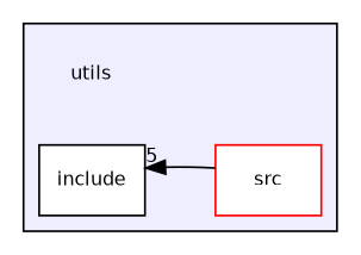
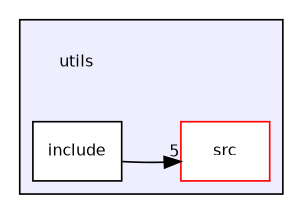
  digraph {
    compound=true
    rankdir=LR
    node [fontname=Helvetica fontsize=10 shape=box fillcolor=white style=filled]
    n1 [label=utils shape=plaintext fillcolor="" style=""]
    n2 [label=include]
    n3 [color=red label=src]
    subgraph cluster_1 {
      bgcolor="#eeeeff"
      pencolor=black
      n1
      n2
      n3
    }
-   n3 -> n2 [headlabel=5 labeldistance=1.5 labelfontname=Helvetica labelfontsize=10]
+   n2 -> n3 [headlabel=5 labeldistance=1.5 labelfontname=Helvetica labelfontsize=10]
  }
